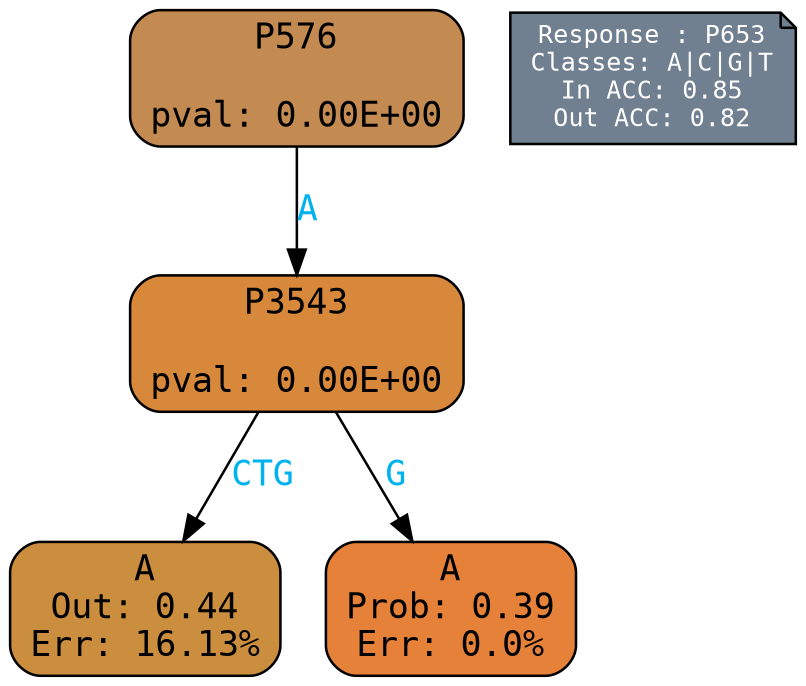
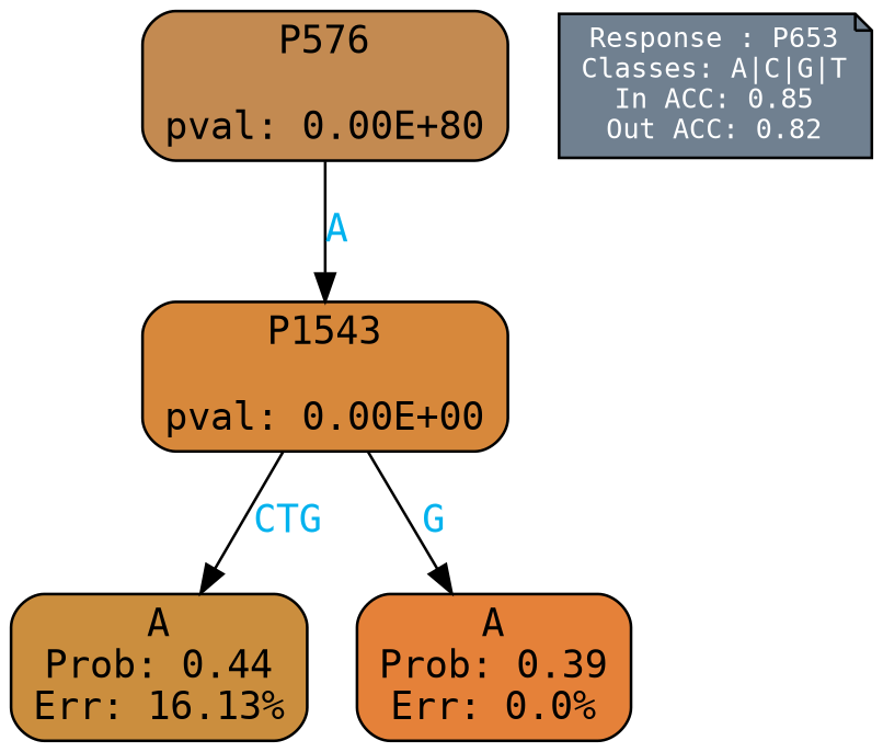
  digraph {
    fontname="DejaVu Sans Mono"
    ranksep=equally
    splines=polylines
    node [color=black fontname="DejaVu Sans Mono" shape=box style="filled, rounded"]
    edge [fontcolor=deepskyblue2 fontname="DejaVu Sans Mono"]
-   n1 [fillcolor="#cb8e3e" label="A\nOut: 0.44\nErr: 16.13%"]
+   n1 [fillcolor="#cb8e3e" label="A\nProb: 0.44\nErr: 16.13%"]
    n2 [fillcolor="#e58139" label="A\nProb: 0.39\nErr: 0.0%"]
    n3 [align=left fillcolor=slategray fontcolor=white fontsize=10 label="Response : P653\nClasses: A|C|G|T\nIn ACC: 0.85\nOut ACC: 0.82\n" shape=note style=filled]
-   n4 [fillcolor="#c38a51" label="P576\n\npval: 0.00E+00"]
-   n5 [fillcolor="#d7883b" label="P3543\n\npval: 0.00E+00"]
+   n4 [fillcolor="#c38a51" label="P576\n\npval: 0.00E+80"]
+   n5 [fillcolor="#d7883b" label="P1543\n\npval: 0.00E+00"]
    subgraph sub_1 {
      rank=same
      n1
      n2
    }
    subgraph sub_2 {
      rank=same
      n3
      n4
    }
    n4 -> n5 [label=A]
    n5 -> n1 [label=CTG]
    n5 -> n2 [label=G]
  }
